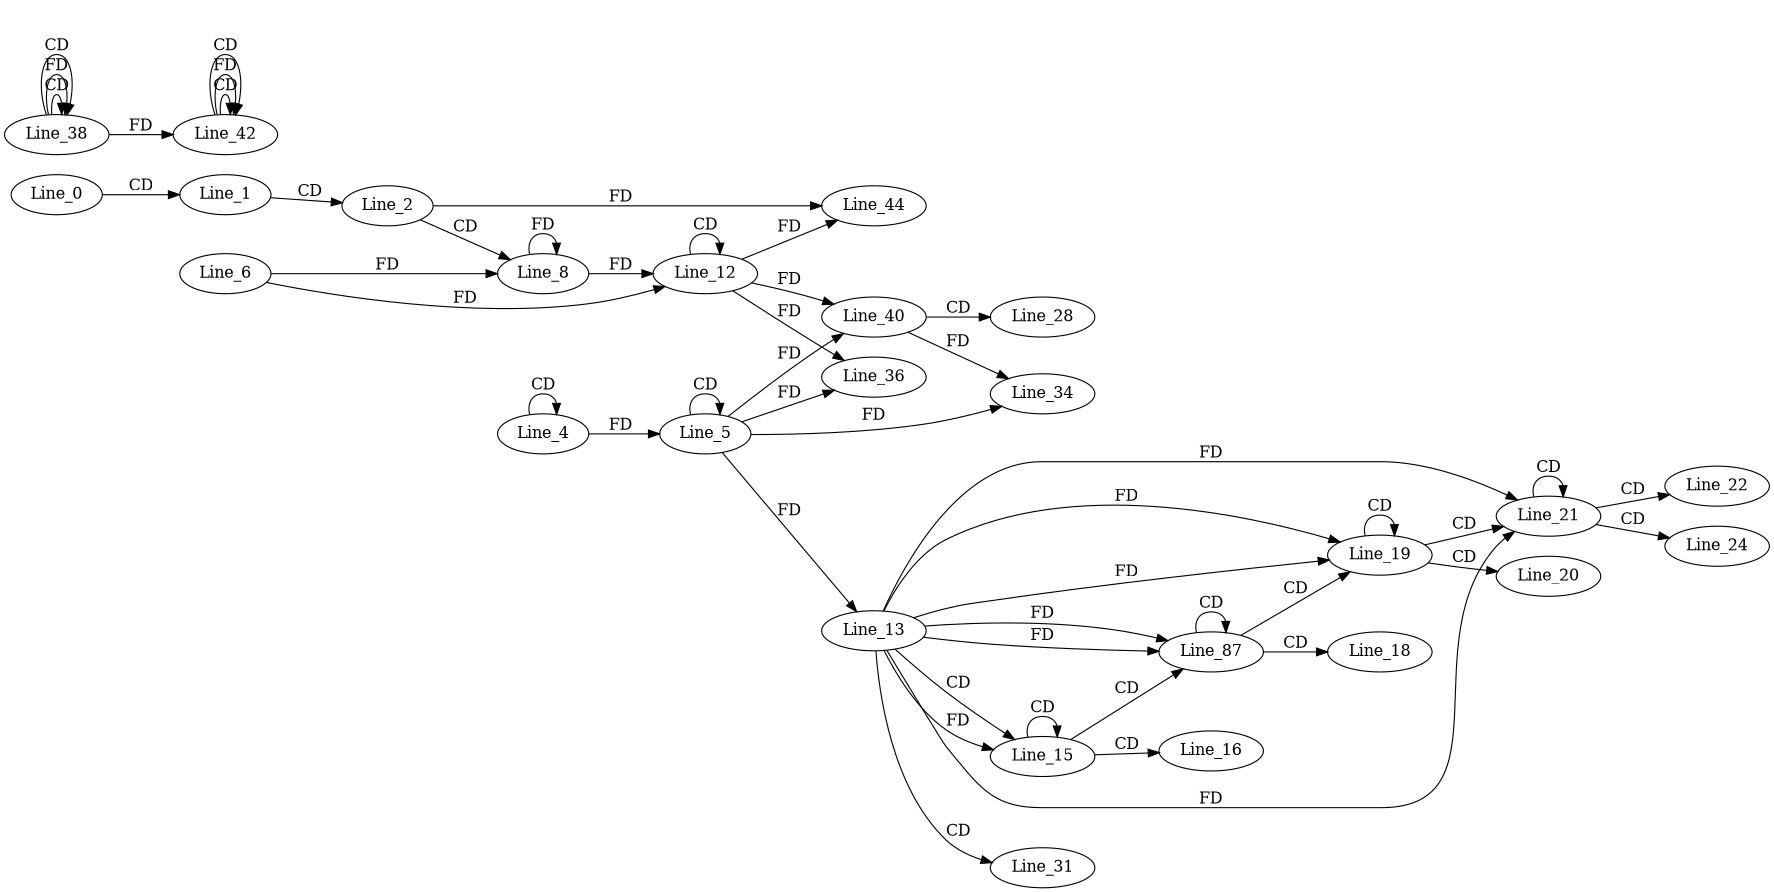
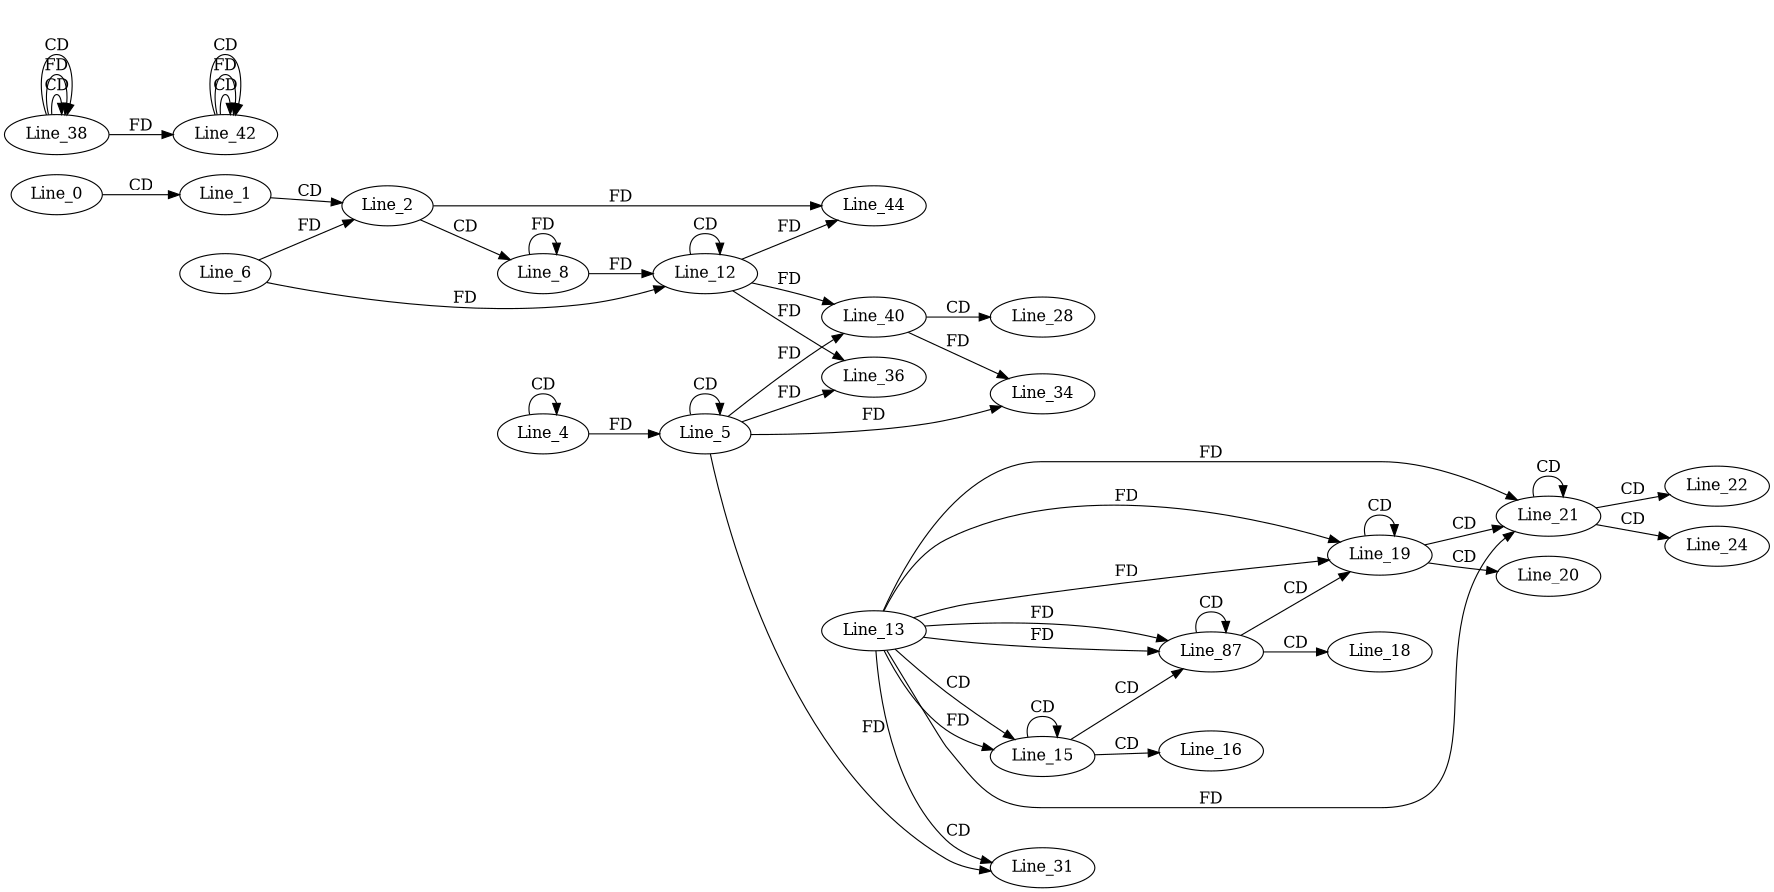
  digraph {
    rankdir=LR
    Line_0
    Line_1
    Line_2
    Line_8
    Line_44
    Line_12
    Line_4
    Line_5
    Line_13
    Line_34
    Line_36
    Line_40
    Line_15
    n14 [label=Line_87]
    Line_19
    Line_21
    Line_31
    Line_28
    Line_6
    Line_16
    Line_18
    Line_20
    Line_22
    Line_24
    Line_38
    Line_42
    Line_0 -> Line_1 [label=CD]
    Line_1 -> Line_2 [label=CD]
    Line_2 -> Line_8 [label=CD]
    Line_2 -> Line_44 [label=FD]
    Line_8 -> Line_8 [label=FD]
    Line_8 -> Line_12 [label=FD]
    Line_12 -> Line_44 [label=FD]
    Line_12 -> Line_12 [label=CD]
    Line_12 -> Line_36 [label=FD]
    Line_12 -> Line_40 [label=FD]
    Line_4 -> Line_4 [label=CD]
    Line_4 -> Line_5 [label=FD]
    Line_5 -> Line_5 [label=CD]
-   Line_5 -> Line_13 [label=FD]
+   Line_5 -> Line_31 [label=FD]
    Line_5 -> Line_34 [label=FD]
    Line_5 -> Line_36 [label=FD]
    Line_5 -> Line_40 [label=FD]
    Line_13 -> Line_15 [label=CD]
    Line_13 -> Line_15 [label=FD]
    Line_13 -> n14 [label=FD]
    Line_13 -> n14 [label=FD]
    Line_13 -> Line_19 [label=FD]
    Line_13 -> Line_19 [label=FD]
    Line_13 -> Line_21 [label=FD]
    Line_13 -> Line_21 [label=FD]
    Line_13 -> Line_31 [label=CD]
    Line_40 -> Line_34 [label=FD]
    Line_40 -> Line_28 [label=CD]
    Line_15 -> Line_15 [label=CD]
    Line_15 -> n14 [label=CD]
    Line_15 -> Line_16 [label=CD]
    n14 -> n14 [label=CD]
    n14 -> Line_19 [label=CD]
    n14 -> Line_18 [label=CD]
    Line_19 -> Line_19 [label=CD]
    Line_19 -> Line_21 [label=CD]
    Line_19 -> Line_20 [label=CD]
    Line_21 -> Line_21 [label=CD]
    Line_21 -> Line_22 [label=CD]
    Line_21 -> Line_24 [label=CD]
-   Line_6 -> Line_8 [label=FD]
+   Line_6 -> Line_2 [label=FD]
    Line_6 -> Line_12 [label=FD]
    Line_38 -> Line_38 [label=CD]
    Line_38 -> Line_38 [label=FD]
    Line_38 -> Line_38 [label=CD]
    Line_38 -> Line_42 [label=FD]
    Line_42 -> Line_42 [label=CD]
    Line_42 -> Line_42 [label=FD]
    Line_42 -> Line_42 [label=CD]
  }
